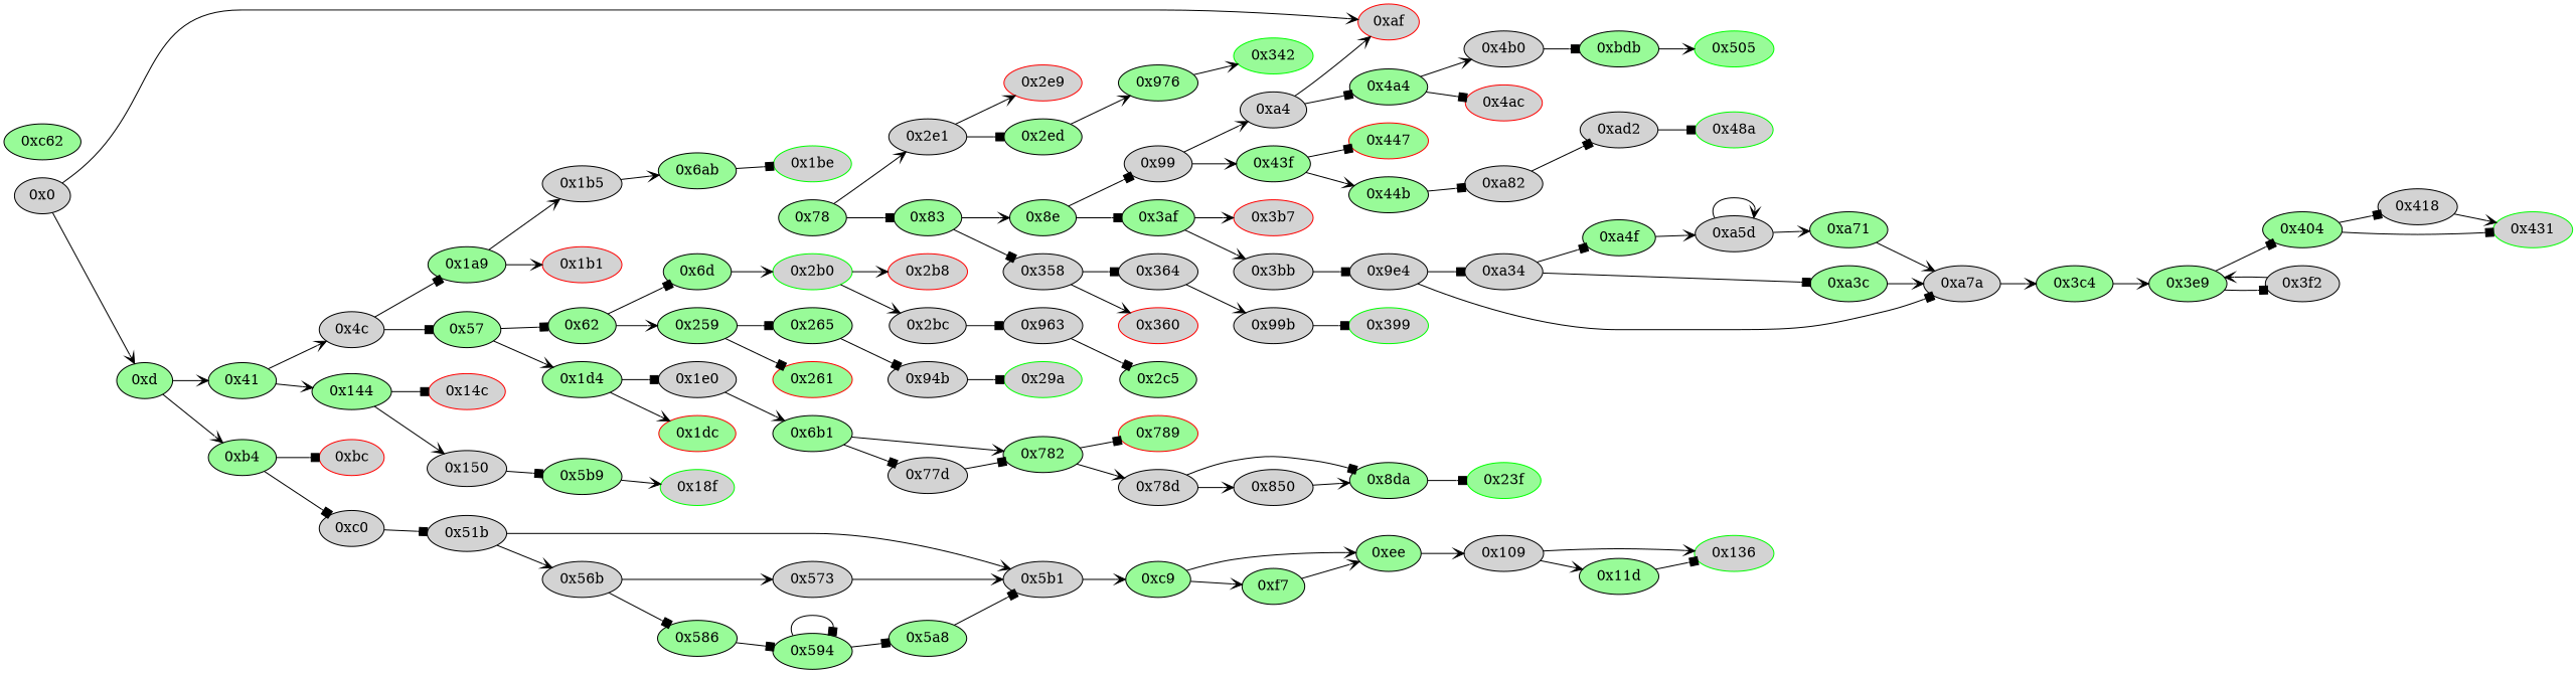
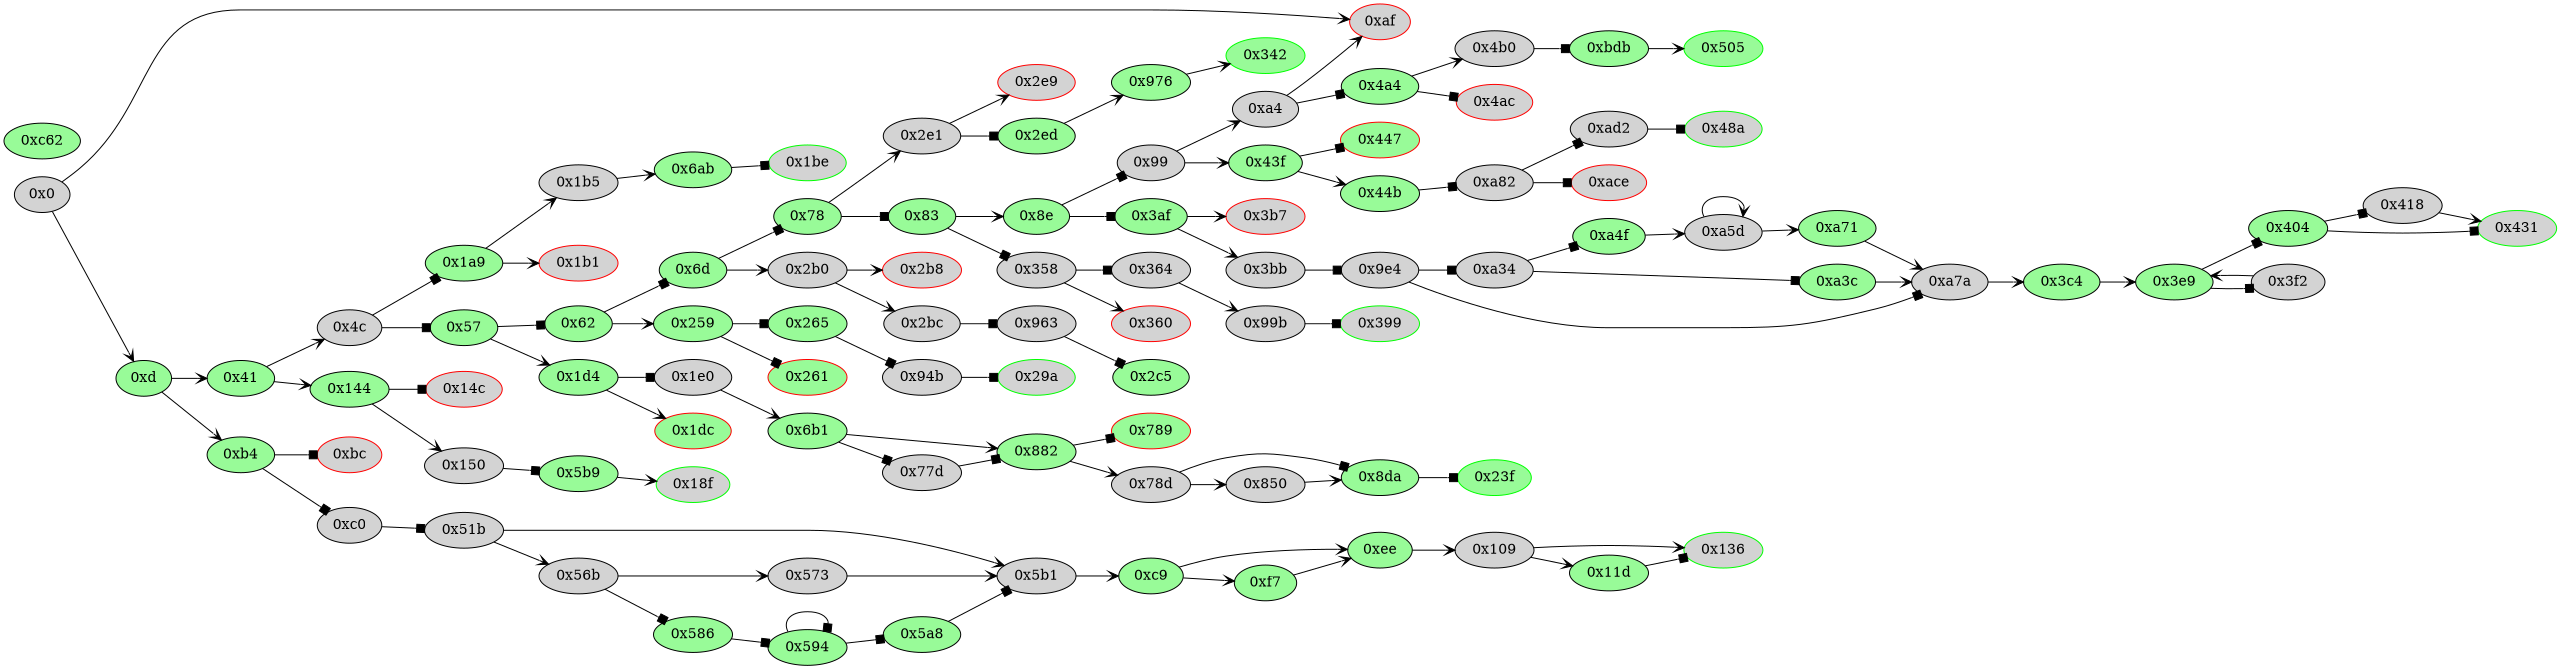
  digraph {
    rankdir=LR
    node [fillcolor=lightgrey style=filled]
    edge [arrowhead=vee]
    "0x6d" [fillcolor=palegreen]
    "0x78" [fillcolor=palegreen]
-   "0x2b0" [color=green]
+   "0x2b0"
    "0x2e1"
    "0x83" [fillcolor=palegreen]
    "0x2b8" [color=red]
    "0x2bc"
    "0x2e9" [color=red]
    "0x29a" [color=green]
    "0x48a" [color=green]
    "0xad2"
    "0x3e9" [fillcolor=palegreen]
    "0x404" [fillcolor=palegreen]
    "0x3f2"
    "0x418"
    "0x431" [color=green]
    "0x976" [fillcolor=palegreen]
    "0x342" [color=green fillcolor=palegreen]
    "0xc62" [fillcolor=palegreen]
    "0x5a8" [fillcolor=palegreen]
    "0x5b1"
    "0xc9" [fillcolor=palegreen]
    "0x259" [fillcolor=palegreen]
    "0x265" [fillcolor=palegreen]
    "0x261" [color=red fillcolor=palegreen]
    "0x94b"
    "0xa4f" [fillcolor=palegreen]
    "0xa34"
    "0xa3c" [fillcolor=palegreen]
    "0xa5d"
    "0xa7a"
    "0xbdb" [fillcolor=palegreen]
    "0x4b0"
    "0x505" [color=green fillcolor=palegreen]
    "0x8da" [fillcolor=palegreen]
    "0x850"
    "0x23f" [color=green fillcolor=palegreen]
    "0x3b7" [color=red]
-   "0x782" [fillcolor=palegreen]
+   "0x782" [fillcolor=palegreen label="0x882"]
    "0x789" [color=red fillcolor=palegreen]
    "0x78d"
    "0xa71" [fillcolor=palegreen]
    "0x3c4" [fillcolor=palegreen]
    "0x364"
    "0x99b"
    "0x399" [color=green]
    "0x9e4"
    "0x77d"
    "0x62" [fillcolor=palegreen]
    "0xaf" [color=red]
    "0xd" [fillcolor=palegreen]
    "0x41" [fillcolor=palegreen]
    "0xb4" [fillcolor=palegreen]
    "0x4c"
    "0x144" [fillcolor=palegreen]
    "0xbc" [color=red]
    "0xc0"
    "0x1d4" [fillcolor=palegreen]
    "0x1e0"
    "0x1dc" [color=red fillcolor=palegreen]
    "0x6b1" [fillcolor=palegreen]
    "0x2ed" [fillcolor=palegreen]
    "0xee" [fillcolor=palegreen]
    "0xf7" [fillcolor=palegreen]
    "0x136" [color=green]
    "0x109"
    "0x11d" [fillcolor=palegreen]
    "0x18f" [color=green]
    "0x1a9" [fillcolor=palegreen]
    "0x57" [fillcolor=palegreen]
    "0x14c" [color=red]
    "0x150"
    "0x51b"
    "0x56b"
    "0x573"
    "0x586" [fillcolor=palegreen]
    "0x447" [color=red fillcolor=palegreen]
    "0x360" [color=red]
    "0xa4"
    "0x4a4" [fillcolor=palegreen]
    "0x4ac" [color=red]
    "0x43f" [fillcolor=palegreen]
    "0x44b" [fillcolor=palegreen]
    "0xa82"
    "0x2c5" [color=black fillcolor=palegreen]
    "0x1b5"
    "0x1b1" [color=red]
    "0x6ab" [fillcolor=palegreen]
+   "0xace" [color=red]
    "0x8e" [fillcolor=palegreen]
    "0x99"
    "0x3af" [fillcolor=palegreen]
    "0x3bb"
    "0x358"
    "0x1be" [color=green]
    "0x594" [fillcolor=palegreen]
    "0x5b9" [fillcolor=palegreen]
    "0x963"
    "0x0"
+   "0x6d" -> "0x78" [arrowhead=box]
    "0x6d" -> "0x2b0"
    "0x78" -> "0x2e1"
    "0x78" -> "0x83" [arrowhead=box]
    "0x2b0" -> "0x2b8"
    "0x2b0" -> "0x2bc"
    "0x2e1" -> "0x2e9"
    "0x2e1" -> "0x2ed" [arrowhead=box]
    "0x83" -> "0x8e"
    "0x83" -> "0x358" [arrowhead=box]
    "0x2bc" -> "0x963" [arrowhead=box]
    "0xad2" -> "0x48a" [arrowhead=box]
    "0x3e9" -> "0x404" [arrowhead=box]
    "0x3e9" -> "0x3f2" [arrowhead=box]
    "0x404" -> "0x418" [arrowhead=box]
    "0x404" -> "0x431" [arrowhead=box]
    "0x3f2" -> "0x3e9"
    "0x418" -> "0x431"
    "0x976" -> "0x342"
    "0x5a8" -> "0x5b1" [arrowhead=box]
    "0x5b1" -> "0xc9"
    "0xc9" -> "0xee"
    "0xc9" -> "0xf7"
    "0x259" -> "0x265" [arrowhead=box]
    "0x259" -> "0x261" [arrowhead=box]
    "0x265" -> "0x94b" [arrowhead=box]
    "0x94b" -> "0x29a" [arrowhead=box]
    "0xa4f" -> "0xa5d"
    "0xa34" -> "0xa4f" [arrowhead=box]
    "0xa34" -> "0xa3c" [arrowhead=box]
    "0xa3c" -> "0xa7a"
    "0xa5d" -> "0xa5d"
    "0xa5d" -> "0xa71"
    "0xa7a" -> "0x3c4"
    "0xbdb" -> "0x505"
    "0x4b0" -> "0xbdb" [arrowhead=box]
    "0x8da" -> "0x23f" [arrowhead=box]
    "0x850" -> "0x8da"
    "0x782" -> "0x789" [arrowhead=box]
    "0x782" -> "0x78d"
    "0x78d" -> "0x8da" [arrowhead=box]
    "0x78d" -> "0x850"
    "0xa71" -> "0xa7a"
    "0x3c4" -> "0x3e9"
    "0x364" -> "0x99b"
    "0x99b" -> "0x399" [arrowhead=box]
    "0x9e4" -> "0xa34" [arrowhead=box]
    "0x9e4" -> "0xa7a" [arrowhead=box]
    "0x77d" -> "0x782" [arrowhead=box]
    "0x62" -> "0x6d" [arrowhead=box]
    "0x62" -> "0x259"
    "0xd" -> "0x41"
    "0xd" -> "0xb4"
    "0x41" -> "0x4c"
    "0x41" -> "0x144"
    "0xb4" -> "0xbc" [arrowhead=box]
    "0xb4" -> "0xc0" [arrowhead=box]
    "0x4c" -> "0x1a9" [arrowhead=box]
    "0x4c" -> "0x57" [arrowhead=box]
    "0x144" -> "0x14c" [arrowhead=box]
    "0x144" -> "0x150"
    "0xc0" -> "0x51b" [arrowhead=box]
    "0x1d4" -> "0x1e0" [arrowhead=box]
    "0x1d4" -> "0x1dc"
    "0x1e0" -> "0x6b1"
    "0x6b1" -> "0x782"
    "0x6b1" -> "0x77d" [arrowhead=box]
    "0x2ed" -> "0x976"
    "0xee" -> "0x109"
    "0xf7" -> "0xee"
    "0x109" -> "0x136"
    "0x109" -> "0x11d"
    "0x11d" -> "0x136" [arrowhead=box]
    "0x1a9" -> "0x1b5"
    "0x1a9" -> "0x1b1"
    "0x57" -> "0x62" [arrowhead=box]
    "0x57" -> "0x1d4"
    "0x150" -> "0x5b9" [arrowhead=box]
    "0x51b" -> "0x5b1"
    "0x51b" -> "0x56b"
    "0x56b" -> "0x573"
    "0x56b" -> "0x586" [arrowhead=box]
    "0x573" -> "0x5b1"
    "0x586" -> "0x594" [arrowhead=box]
    "0xa4" -> "0xaf"
    "0xa4" -> "0x4a4" [arrowhead=box]
    "0x4a4" -> "0x4b0"
    "0x4a4" -> "0x4ac" [arrowhead=box]
    "0x43f" -> "0x447" [arrowhead=box]
    "0x43f" -> "0x44b"
    "0x44b" -> "0xa82" [arrowhead=box]
    "0xa82" -> "0xad2" [arrowhead=box]
+   "0xa82" -> "0xace" [arrowhead=box]
    "0x1b5" -> "0x6ab"
    "0x6ab" -> "0x1be" [arrowhead=box]
    "0x8e" -> "0x99" [arrowhead=box]
    "0x8e" -> "0x3af" [arrowhead=box]
    "0x99" -> "0xa4"
    "0x99" -> "0x43f"
    "0x3af" -> "0x3b7"
    "0x3af" -> "0x3bb"
    "0x3bb" -> "0x9e4" [arrowhead=box]
    "0x358" -> "0x364" [arrowhead=box]
    "0x358" -> "0x360"
    "0x594" -> "0x5a8" [arrowhead=box]
    "0x594" -> "0x594" [arrowhead=box]
    "0x5b9" -> "0x18f"
    "0x963" -> "0x2c5" [arrowhead=box]
    "0x0" -> "0xaf"
    "0x0" -> "0xd"
  }
